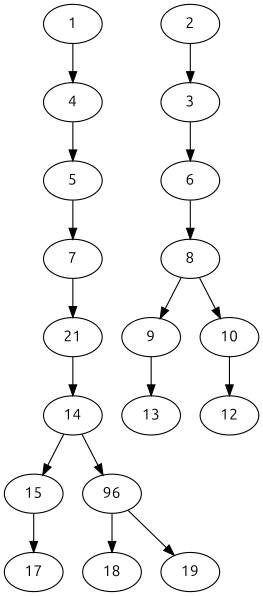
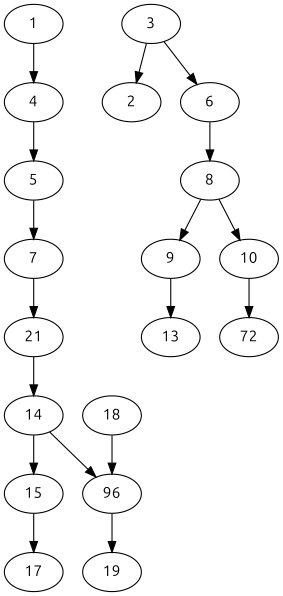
  digraph {
    fontname=Ubuntu
    node [alpha=0.17 fontname=Ubuntu]
    edge [fontname=Ubuntu]
    1 [expect_size=4243633572000301056]
    4 [alpha=0.20 expect_size=144061860151296000000]
    5 [expect_size=820508321659858432]
    7 [alpha=0.05 expect_size=1573804621957656]
    2 [alpha=0.01 expect_size=2068083299385243]
    3 [alpha=0.10 expect_size=35329666124225880]
    6 [alpha=0.15 expect_size=842892270828364]
    8 [alpha=0.04 expect_size=13712222416757618]
    9 [alpha=0.10 expect_size=669121426433354]
    10 [alpha=0.02 expect_size=10703838307844860]
    n11 [alpha=0.03 expect_size=39157862727316624 label=21]
    14 [alpha=0.19 expect_size=4952400705340420]
    13 [alpha=0.12 expect_size=21119798485096333312]
-   12 [alpha=0.09 expect_size=93783533620444000]
+   12 [alpha=0.09 expect_size=93783533620444000 label=72]
    15 [alpha=0.04 expect_size=22744441045667412]
    n16 [alpha=0.01 expect_size=199053054016799899648 label=96]
    17 [alpha=0.09 expect_size=2735233397192251]
    18 [alpha=0.08 expect_size=695263400296448000]
    19 [alpha=0.13 expect_size=445051537399837]
    1 -> 4
    4 -> 5
    5 -> 7
    7 -> n11
-   2 -> 3
+   3 -> 2
    3 -> 6
    6 -> 8
    8 -> 9
    8 -> 10
    9 -> 13
    10 -> 12
    n11 -> 14
    14 -> 15
    14 -> n16
    15 -> 17
-   n16 -> 18
+   18 -> n16
    n16 -> 19
  }
